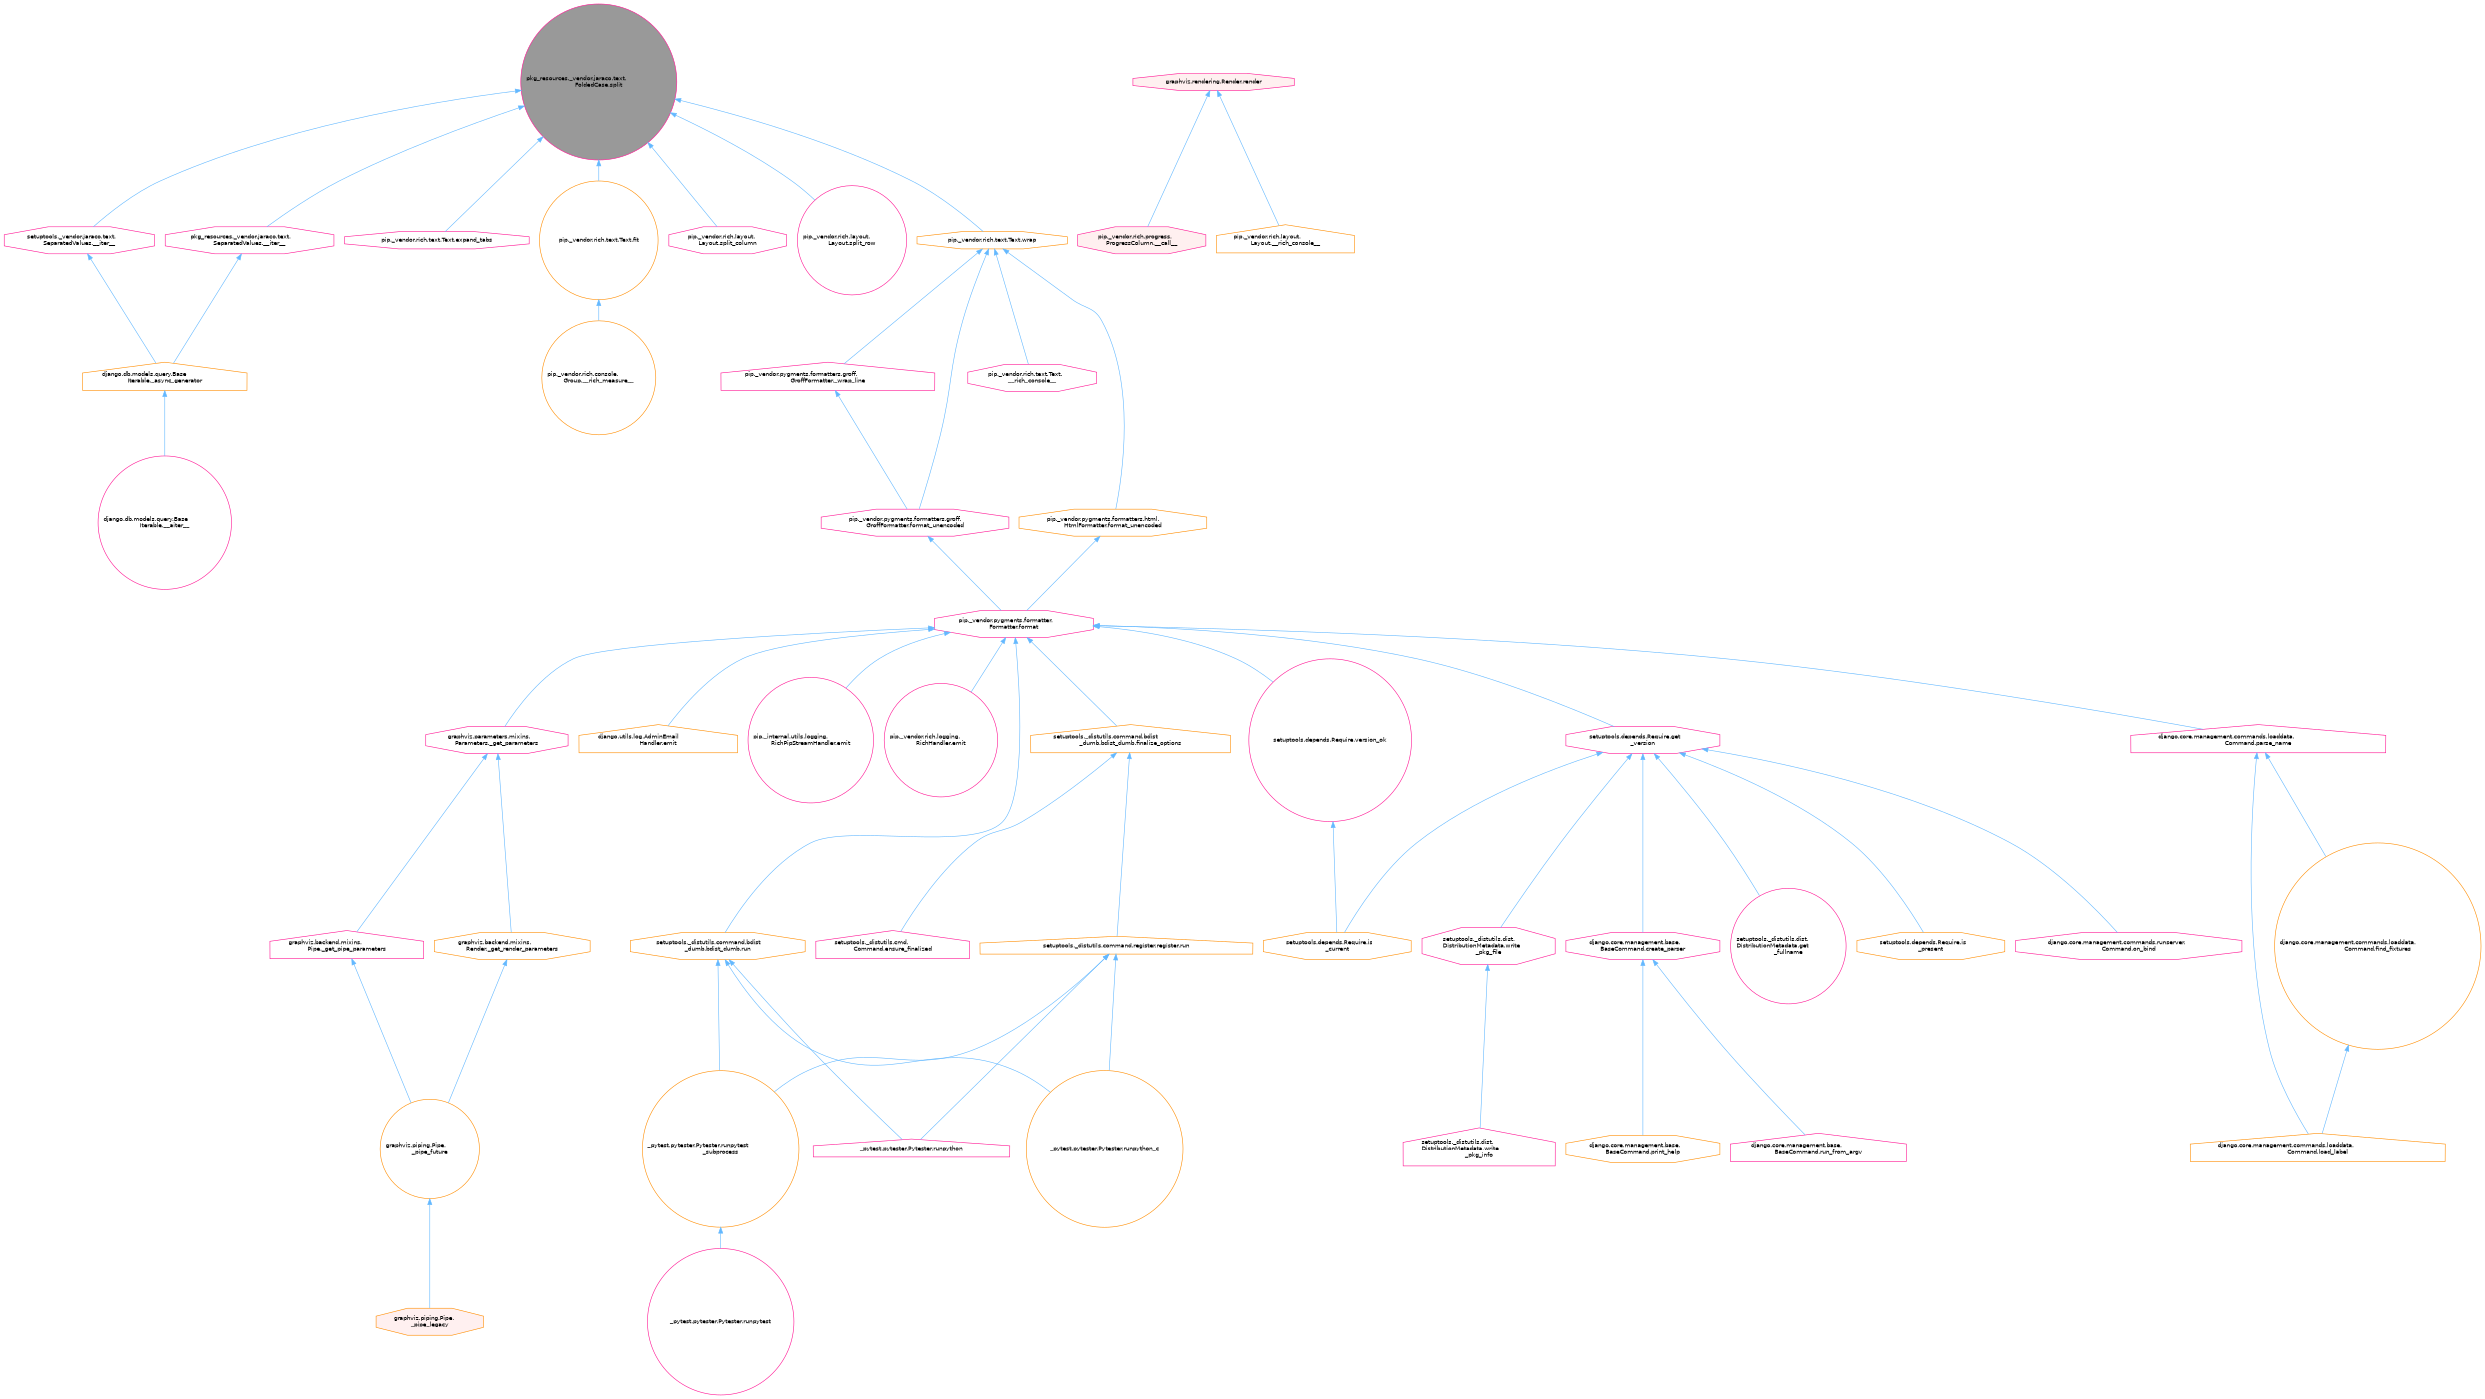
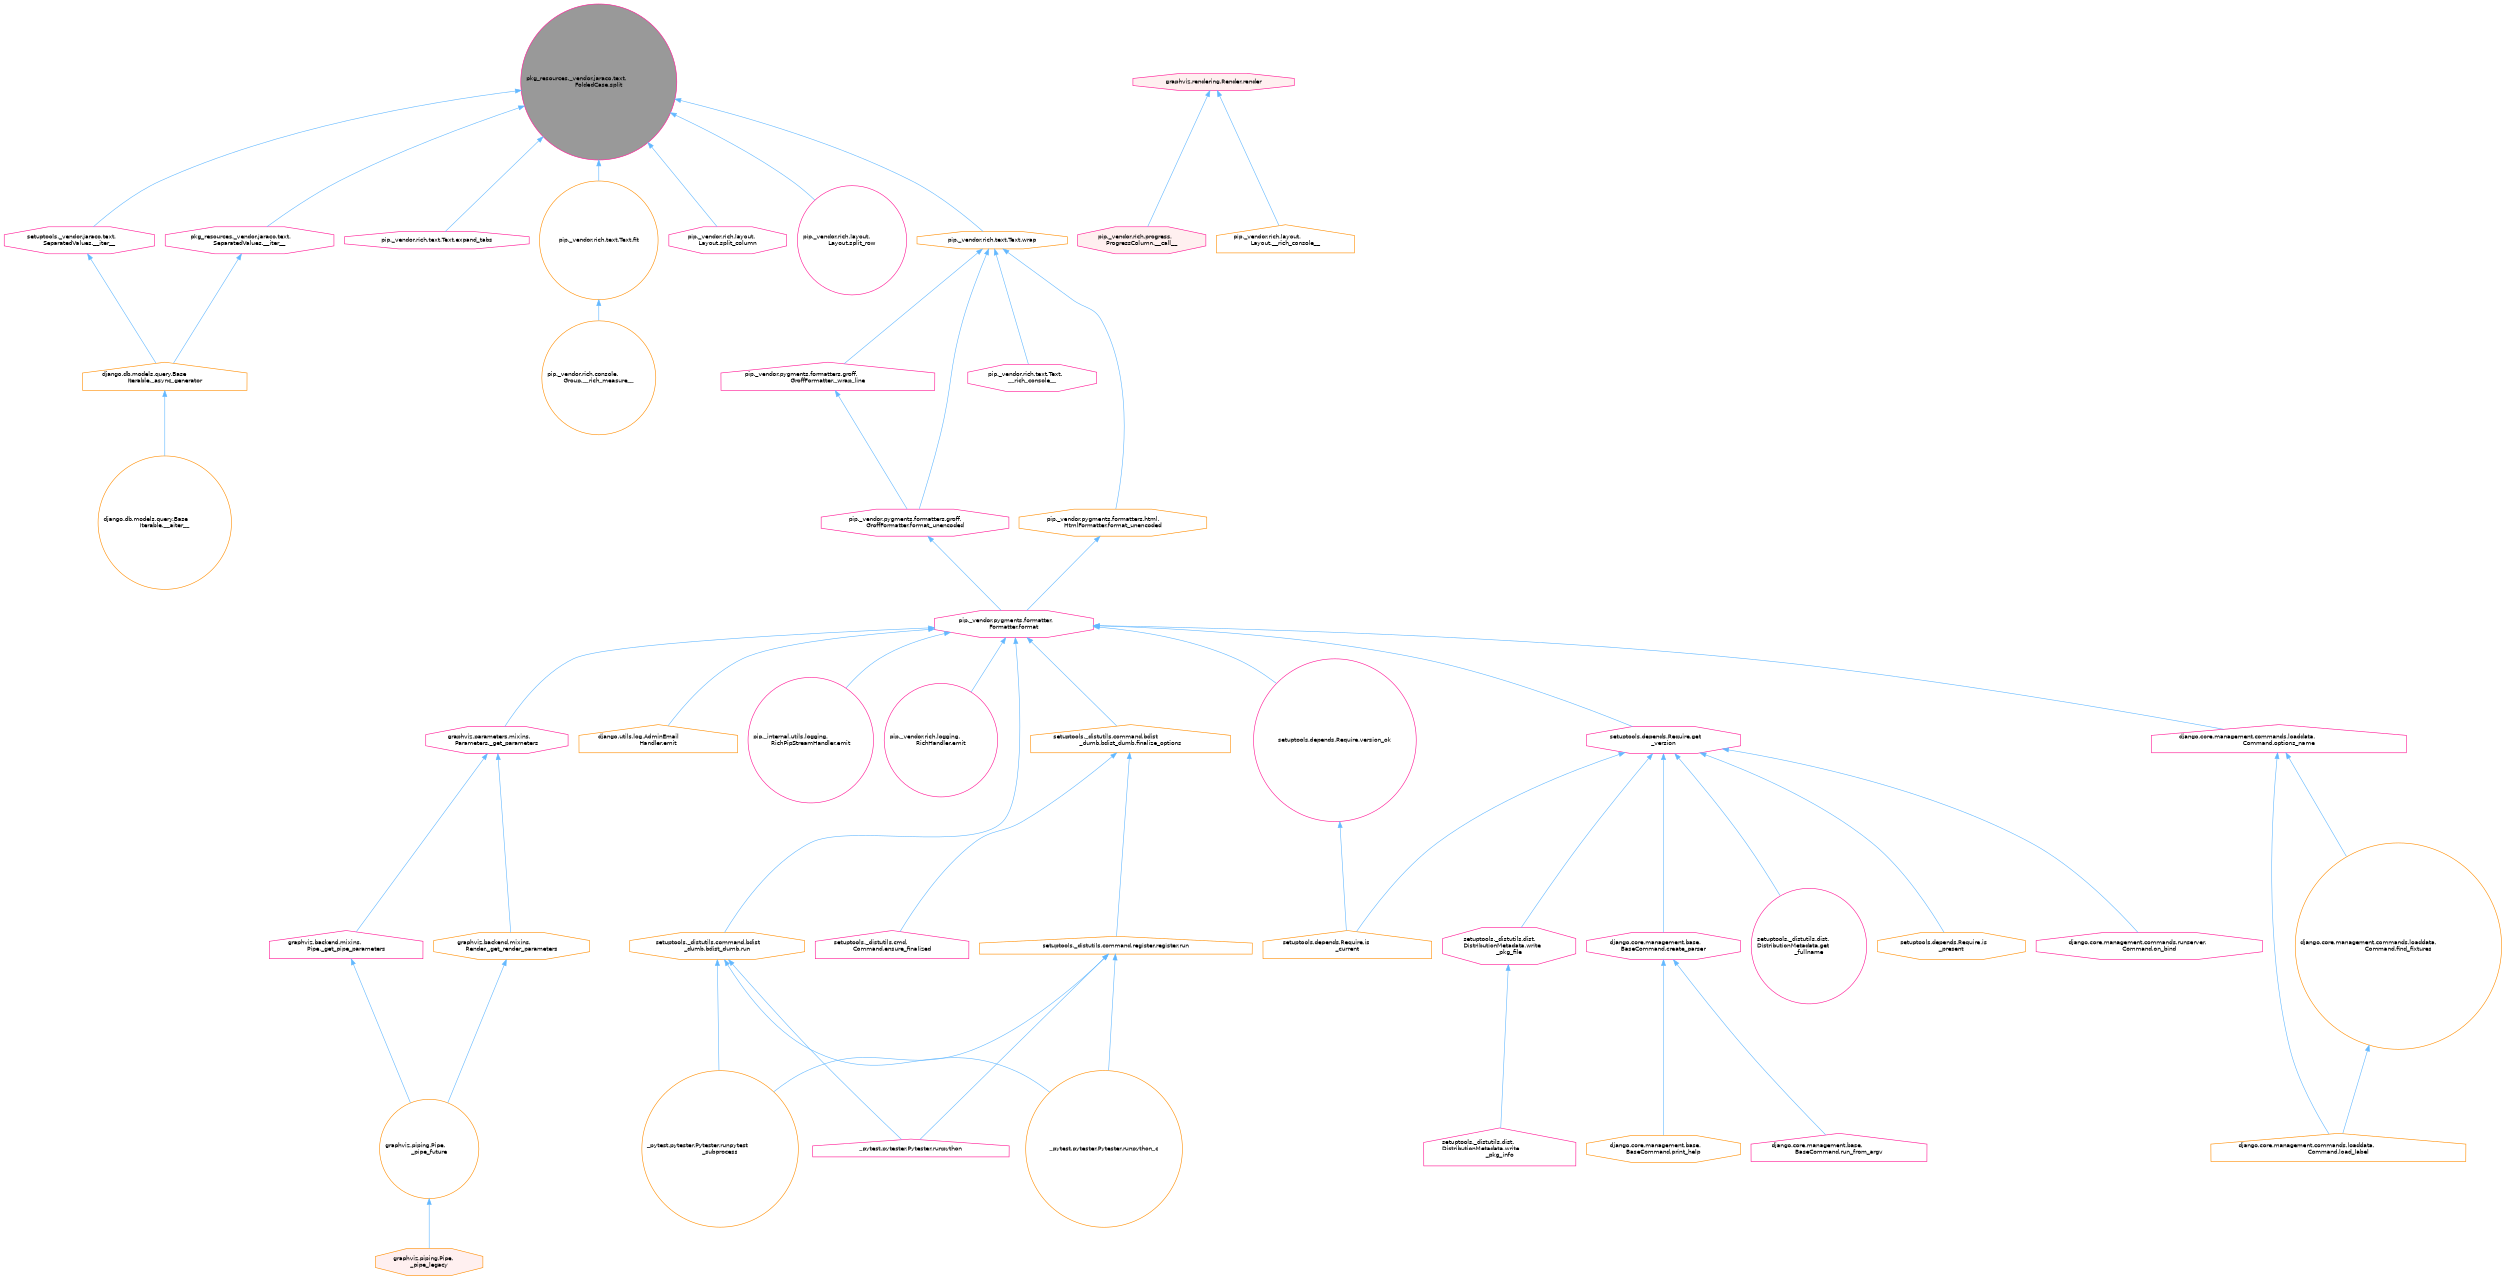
  digraph {
    rankdir=TB
    node [color=deeppink fillcolor=white fontname=Helvetica fontsize=10 shape=octagon style=filled]
    edge [color=steelblue1 dir=back fontname=Helvetica fontsize=10 labelfontname=Helvetica labelfontsize=10 style=solid]
    n1 [fillcolor=grey60 fontcolor=black height=0.2 label="pkg_resources._vendor.jaraco.text.\lFoldedCase.split" shape=circle width=0.4]
    n2 [height=0.2 label="pkg_resources._vendor.jaraco.text.\lSeparatedValues.__iter__" width=0.4]
    n3 [height=0.2 label="setuptools._vendor.jaraco.text.\lSeparatedValues.__iter__" width=0.4]
    n4 [height=0.2 label="pip._vendor.rich.text.Text.expand_tabs" width=0.4]
    n5 [color=darkorange height=0.2 label="pip._vendor.rich.text.Text.fit" shape=circle width=0.4]
    n6 [height=0.2 label="pip._vendor.rich.layout.\lLayout.split_column" width=0.4]
    n7 [height=0.2 label="pip._vendor.rich.layout.\lLayout.split_row" shape=circle width=0.4]
    n8 [color=darkorange height=0.2 label="pip._vendor.rich.text.Text.wrap" width=0.4]
    n9 [color=darkorange height=0.2 label="django.db.models.query.Base\lIterable._async_generator" shape=house width=0.4]
    n10 [color=darkorange height=0.2 label="pip._vendor.rich.console.\lGroup.__rich_measure__" shape=circle width=0.4]
    n11 [height=0.2 label="pip._vendor.rich.text.Text.\l__rich_console__" width=0.4]
    n12 [height=0.2 label="pip._vendor.pygments.formatters.groff.\lGroffFormatter._wrap_line" shape=house width=0.4]
    n13 [height=0.2 label="pip._vendor.pygments.formatters.groff.\lGroffFormatter.format_unencoded" width=0.4]
    n14 [color=darkorange height=0.2 label="pip._vendor.pygments.formatters.html.\lHtmlFormatter.format_unencoded" width=0.4]
-   n15 [height=0.2 label="django.db.models.query.Base\lIterable.__aiter__" shape=circle width=0.4]
+   n15 [color=darkorange height=0.2 label="django.db.models.query.Base\lIterable.__aiter__" shape=circle width=0.4]
    n16 [height=0.2 label="pip._vendor.pygments.formatter.\lFormatter.format" width=0.4]
    n17 [height=0.2 label="graphviz.parameters.mixins.\lParameters._get_parameters" width=0.4]
    n18 [color=darkorange height=0.2 label="django.utils.log.AdminEmail\lHandler.emit" shape=house width=0.4]
    n19 [height=0.2 label="pip._internal.utils.logging.\lRichPipStreamHandler.emit" shape=circle width=0.4]
    n20 [height=0.2 label="pip._vendor.rich.logging.\lRichHandler.emit" shape=circle width=0.4]
    n21 [color=darkorange height=0.2 label="setuptools._distutils.command.bdist\l_dumb.bdist_dumb.finalize_options" shape=house width=0.4]
    n22 [height=0.2 label="setuptools.depends.Require.get\l_version" width=0.4]
-   n23 [height=0.2 label="django.core.management.commands.loaddata.\lCommand.parse_name" shape=house width=0.4]
+   n23 [height=0.2 label="django.core.management.commands.loaddata.\lCommand.options_name" shape=house width=0.4]
    n24 [color=darkorange height=0.2 label="setuptools._distutils.command.bdist\l_dumb.bdist_dumb.run" width=0.4]
    n25 [height=0.2 label="setuptools.depends.Require.version_ok" shape=circle width=0.4]
    n26 [height=0.2 label="graphviz.backend.mixins.\lPipe._get_pipe_parameters" shape=house width=0.4]
    n27 [color=darkorange height=0.2 label="graphviz.backend.mixins.\lRender._get_render_parameters" width=0.4]
    n28 [height=0.2 label="setuptools._distutils.cmd.\lCommand.ensure_finalized" shape=house width=0.4]
    n29 [color=darkorange height=0.2 label="setuptools._distutils.command.register.register.run" shape=house width=0.4]
    n30 [height=0.2 label="django.core.management.base.\lBaseCommand.create_parser" width=0.4]
    n31 [height=0.2 label="setuptools._distutils.dist.\lDistributionMetadata.get\l_fullname" shape=circle width=0.4]
-   n32 [color=darkorange height=0.2 label="setuptools.depends.Require.is\l_current" width=0.4]
+   n32 [color=darkorange height=0.2 label="setuptools.depends.Require.is\l_current" shape=house width=0.4]
    n33 [color=darkorange height=0.2 label="setuptools.depends.Require.is\l_present" width=0.4]
    n34 [height=0.2 label="django.core.management.commands.runserver.\lCommand.on_bind" width=0.4]
    n35 [height=0.2 label="setuptools._distutils.dist.\lDistributionMetadata.write\l_pkg_file" width=0.4]
    n36 [color=darkorange height=0.2 label="django.core.management.commands.loaddata.\lCommand.find_fixtures" shape=circle width=0.4]
    n37 [color=darkorange height=0.2 label="django.core.management.commands.loaddata.\lCommand.load_label" shape=house width=0.4]
    n38 [color=darkorange height=0.2 label="_pytest.pytester.Pytester.runpytest\l_subprocess" shape=circle width=0.4]
    n39 [height=0.2 label="_pytest.pytester.Pytester.runpython" shape=house width=0.4]
    n40 [color=darkorange height=0.2 label="_pytest.pytester.Pytester.runpython_c" shape=circle width=0.4]
    n41 [color=darkorange height=0.2 label="graphviz.piping.Pipe.\l_pipe_future" shape=circle width=0.4]
    n42 [color=darkorange fillcolor="#FFF0F0" height=0.2 label="graphviz.piping.Pipe.\l_pipe_legacy" width=0.4]
    n43 [fillcolor="#FFF0F0" height=0.2 label="graphviz.rendering.Render.render" width=0.4]
    n44 [fillcolor="#FFF0F0" height=0.2 label="pip._vendor.rich.progress.\lProgressColumn.__call__" width=0.4]
    n45 [color=darkorange height=0.2 label="pip._vendor.rich.layout.\lLayout.__rich_console__" shape=house width=0.4]
-   n46 [height=0.2 label="_pytest.pytester.Pytester.runpytest" shape=circle width=0.4]
    n47 [color=darkorange height=0.2 label="django.core.management.base.\lBaseCommand.print_help" width=0.4]
    n48 [height=0.2 label="django.core.management.base.\lBaseCommand.run_from_argv" shape=house width=0.4]
    n49 [height=0.2 label="setuptools._distutils.dist.\lDistributionMetadata.write\l_pkg_info" shape=house width=0.4]
    n1 -> n2
    n1 -> n3
    n1 -> n4
    n1 -> n5
    n1 -> n6
    n1 -> n7
    n1 -> n8
    n2 -> n9
    n3 -> n9
    n5 -> n10
    n8 -> n11
    n8 -> n12
    n8 -> n13
    n8 -> n14
    n9 -> n15
    n12 -> n13
    n13 -> n16
    n14 -> n16
    n16 -> n17
    n16 -> n18
    n16 -> n19
    n16 -> n20
    n16 -> n21
    n16 -> n22
    n16 -> n23
    n16 -> n24
    n16 -> n25
    n17 -> n26
    n17 -> n27
    n21 -> n28
    n21 -> n29
    n22 -> n30
    n22 -> n31
    n22 -> n32
    n22 -> n33
    n22 -> n34
    n22 -> n35
    n23 -> n36
    n23 -> n37
    n24 -> n38
    n24 -> n39
    n24 -> n40
    n25 -> n32
    n26 -> n41
    n27 -> n41
    n29 -> n38
    n29 -> n39
    n29 -> n40
    n30 -> n47
    n30 -> n48
    n35 -> n49
    n36 -> n37
-   n38 -> n46
    n41 -> n42
    n43 -> n44
    n43 -> n45
  }
